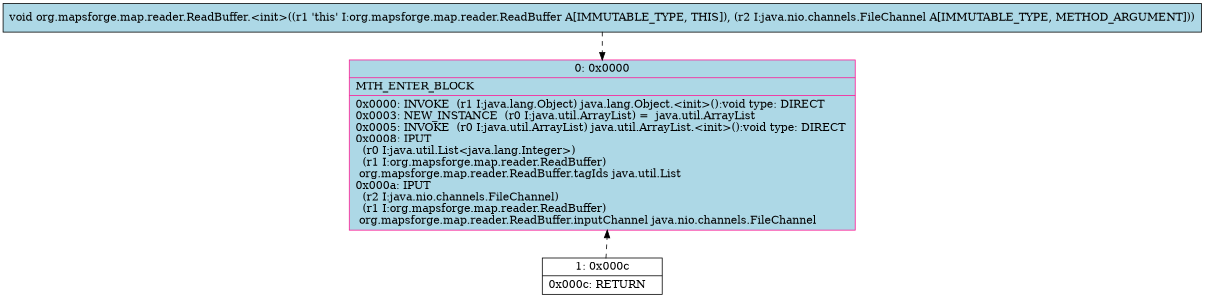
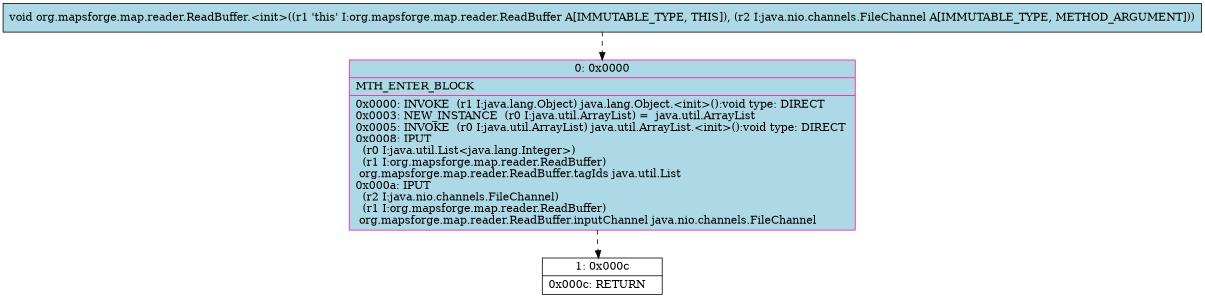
  digraph {
    node [shape=record style=filled fillcolor=lightblue color=black]
    edge [style=dashed]
    n1 [label="{0\:\ 0x0000|MTH_ENTER_BLOCK\l|0x0000: INVOKE  (r1 I:java.lang.Object) java.lang.Object.\<init\>():void type: DIRECT \l0x0003: NEW_INSTANCE  (r0 I:java.util.ArrayList) =  java.util.ArrayList \l0x0005: INVOKE  (r0 I:java.util.ArrayList) java.util.ArrayList.\<init\>():void type: DIRECT \l0x0008: IPUT  \l  (r0 I:java.util.List\<java.lang.Integer\>)\l  (r1 I:org.mapsforge.map.reader.ReadBuffer)\l org.mapsforge.map.reader.ReadBuffer.tagIds java.util.List \l0x000a: IPUT  \l  (r2 I:java.nio.channels.FileChannel)\l  (r1 I:org.mapsforge.map.reader.ReadBuffer)\l org.mapsforge.map.reader.ReadBuffer.inputChannel java.nio.channels.FileChannel \l}" color=deeppink]
    n2 [label="{1\:\ 0x000c|0x000c: RETURN   \l}" fillcolor=white]
    n3 [label="{void org.mapsforge.map.reader.ReadBuffer.\<init\>((r1 'this' I:org.mapsforge.map.reader.ReadBuffer A[IMMUTABLE_TYPE, THIS]), (r2 I:java.nio.channels.FileChannel A[IMMUTABLE_TYPE, METHOD_ARGUMENT])) }"]
-   n2 -> n1
+   n1 -> n2
    n3 -> n1
  }
